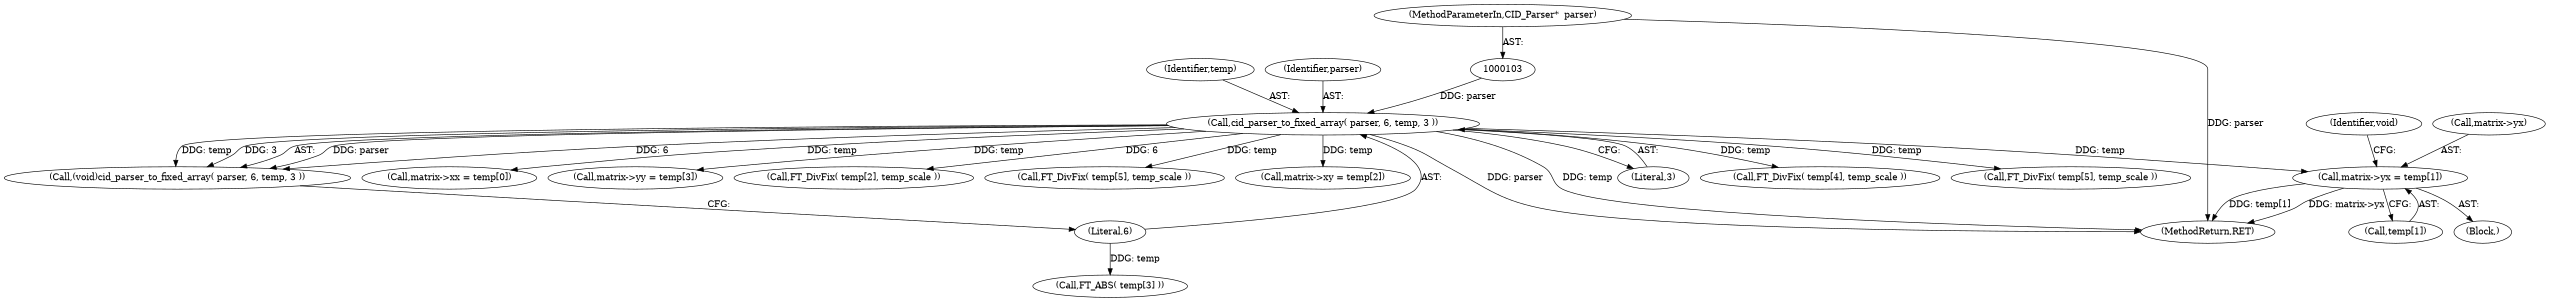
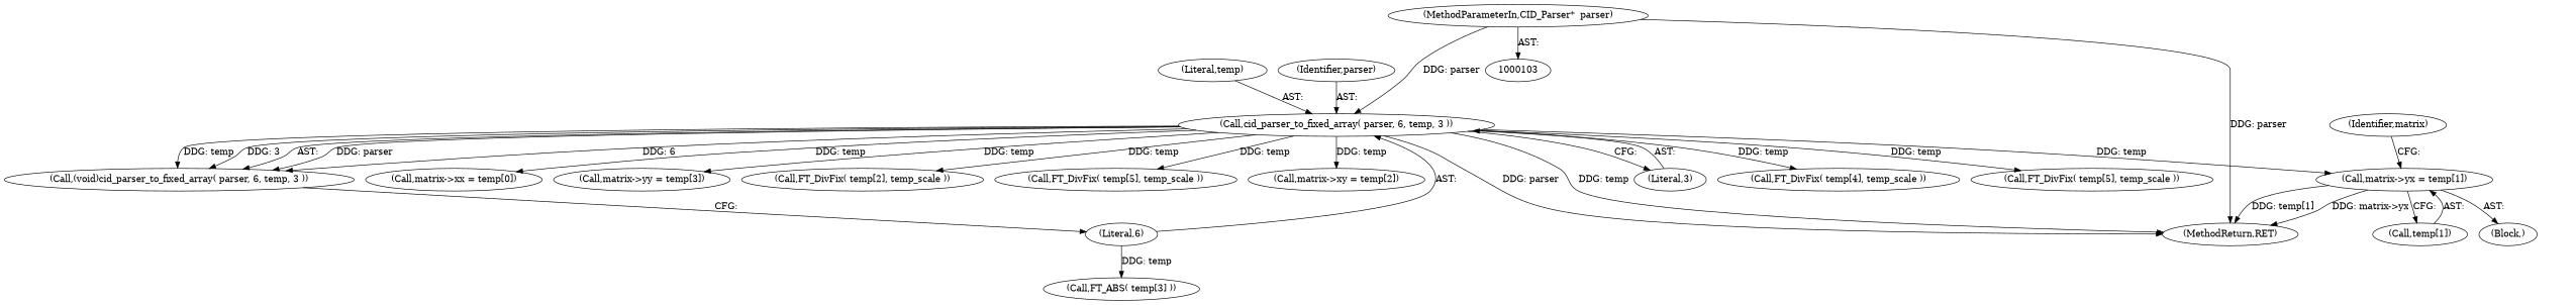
  digraph {
    n1 [label="(Call,matrix->yx = temp[1])"]
    n2 [label="(Call,temp[1])"]
    n3 [label="(MethodReturn,RET)"]
    n4 [label="(Block,)"]
    n5 [label="(Call,cid_parser_to_fixed_array( parser, 6, temp, 3 ))"]
    n6 [label="(Literal,3)"]
    n7 [label="(Call,FT_DivFix( temp[4], temp_scale ))"]
    n8 [label="(Call,FT_DivFix( temp[5], temp_scale ))"]
    n9 [label="(Call,(void)cid_parser_to_fixed_array( parser, 6, temp, 3 ))"]
    n10 [label="(Call,matrix->xx = temp[0])"]
    n11 [label="(Call,matrix->yy = temp[3])"]
    n12 [label="(Call,FT_DivFix( temp[2], temp_scale ))"]
    n13 [label="(Call,FT_DivFix( temp[5], temp_scale ))"]
    n14 [label="(Call,matrix->xy = temp[2])"]
    n15 [label="(Literal,6)"]
    n16 [label="(Call,FT_ABS( temp[3] ))"]
    n17 [label="(MethodParameterIn,CID_Parser*  parser)"]
    1000103
-   n19 [label="(Identifier,temp)"]
-   n20 [label="(Identifier,void)"]
-   n21 [label="(Call,matrix->yx)"]
+   n19 [label="(Literal,temp)"]
+   n20 [label="(Identifier,matrix)"]
    n22 [label="(Identifier,parser)"]
    n1 -> n2 [label="CFG: "]
    n1 -> n3 [label="DDG: temp[1]"]
    n1 -> n3 [label="DDG: matrix->yx"]
    n1 -> n4 [label="AST: "]
    n2 -> n1 [label="AST: "]
    n5 -> n1 [label="DDG: temp"]
    n5 -> n3 [label="DDG: parser"]
    n5 -> n3 [label="DDG: temp"]
    n5 -> n6 [label="CFG: "]
    n5 -> n7 [label="DDG: temp"]
    n5 -> n8 [label="DDG: temp"]
    n5 -> n9 [label="AST: "]
    n5 -> n9 [label="DDG: parser"]
    n5 -> n9 [label="DDG: 6"]
    n5 -> n9 [label="DDG: temp"]
    n5 -> n9 [label="DDG: 3"]
    n5 -> n10 [label="DDG: temp"]
    n5 -> n11 [label="DDG: temp"]
-   n5 -> n12 [label="DDG: 6"]
+   n5 -> n12 [label="DDG: temp"]
    n5 -> n13 [label="DDG: temp"]
    n5 -> n14 [label="DDG: temp"]
    n6 -> n5 [label="AST: "]
    n9 -> n15 [label="CFG: "]
    n15 -> n5 [label="AST: "]
    n15 -> n16 [label="DDG: temp"]
    n17 -> n3 [label="DDG: parser"]
-   1000103 -> n5 [label="DDG: parser"]
+   n17 -> n5 [label="DDG: parser"]
    n17 -> 1000103 [label="AST: "]
    n19 -> n5 [label="AST: "]
    n20 -> n1 [label="CFG: "]
-   n21 -> n1 [label="AST: "]
    n22 -> n5 [label="AST: "]
  }
